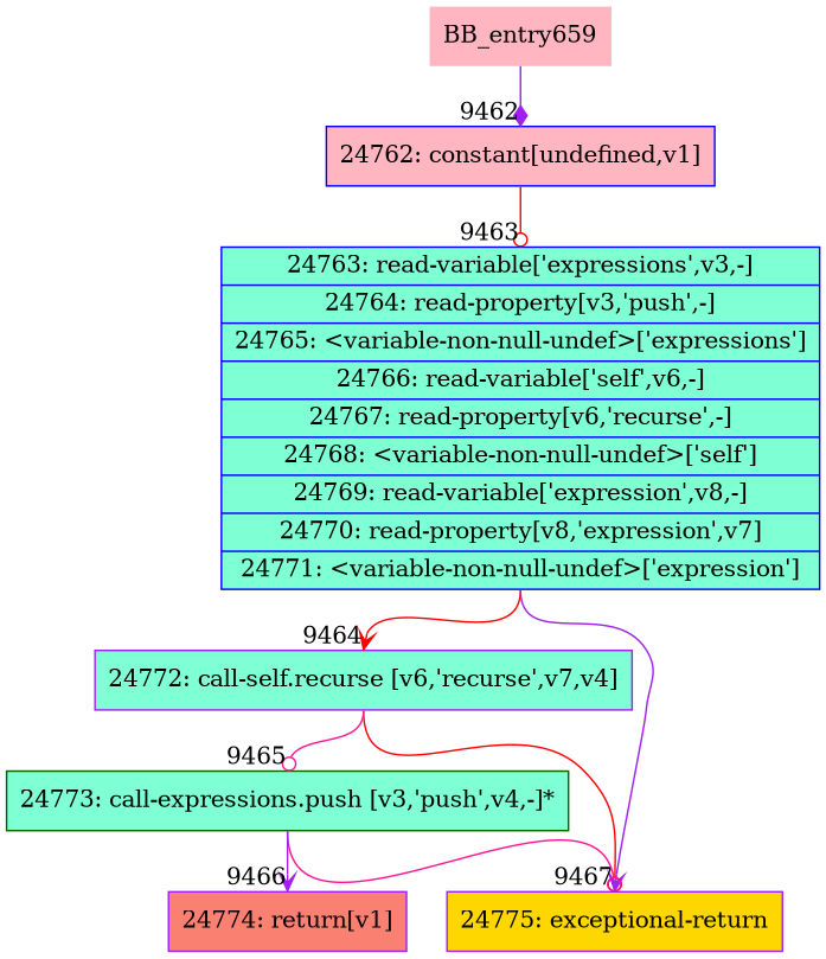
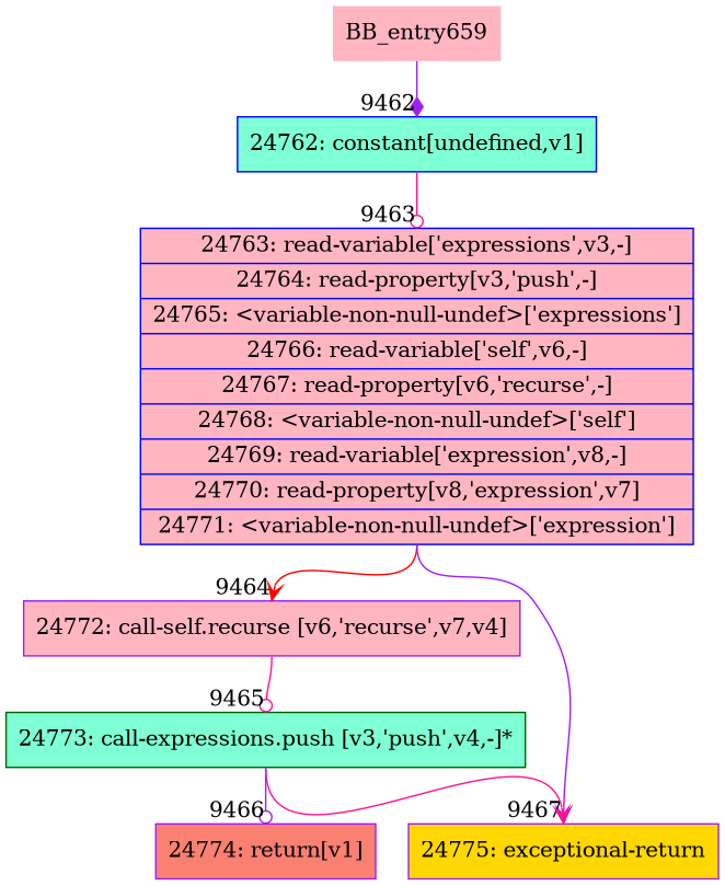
  digraph {
    fontname="DejaVu Serif"
    rankdir=TD
    node [color=purple fillcolor=aquamarine fontname="DejaVu Serif" shape=record style=filled]
    edge [arrowhead=odot color=purple fontname="DejaVu Serif" headport=n tailport=s]
    n1 [fillcolor=lightpink label=BB_entry659 shape=none]
-   n2 [color=blue fillcolor=lightpink label="{24762: constant[undefined,v1]}"]
-   n3 [color=blue label="{24763: read-variable['expressions',v3,-]|24764: read-property[v3,'push',-]|24765: \<variable-non-null-undef\>['expressions']|24766: read-variable['self',v6,-]|24767: read-property[v6,'recurse',-]|24768: \<variable-non-null-undef\>['self']|24769: read-variable['expression',v8,-]|24770: read-property[v8,'expression',v7]|24771: \<variable-non-null-undef\>['expression']}"]
-   n4 [label="{24772: call-self.recurse [v6,'recurse',v7,v4]}"]
+   n2 [color=blue label="{24762: constant[undefined,v1]}"]
+   n3 [color=blue fillcolor=lightpink label="{24763: read-variable['expressions',v3,-]|24764: read-property[v3,'push',-]|24765: \<variable-non-null-undef\>['expressions']|24766: read-variable['self',v6,-]|24767: read-property[v6,'recurse',-]|24768: \<variable-non-null-undef\>['self']|24769: read-variable['expression',v8,-]|24770: read-property[v8,'expression',v7]|24771: \<variable-non-null-undef\>['expression']}"]
+   n4 [fillcolor=lightpink label="{24772: call-self.recurse [v6,'recurse',v7,v4]}"]
    n5 [fillcolor=gold label="{24775: exceptional-return}"]
    n6 [color=darkgreen label="{24773: call-expressions.push [v3,'push',v4,-]*}"]
    n7 [fillcolor=salmon label="{24774: return[v1]}"]
    n1 -> n2 [arrowhead=diamond headlabel="    9462"]
-   n2 -> n3 [color=red headlabel="      9463"]
+   n2 -> n3 [color=deeppink headlabel="      9463"]
    n3 -> n4 [arrowhead=vee color=red headlabel="      9464"]
    n3 -> n5 [arrowhead=vee headlabel="      9467"]
-   n4 -> n5 [color=red]
    n4 -> n6 [color=deeppink headlabel="      9465"]
-   n6 -> n5 [color=deeppink]
-   n6 -> n7 [arrowhead=vee headlabel="      9466"]
+   n6 -> n5 [arrowhead=vee color=deeppink]
+   n6 -> n7 [headlabel="      9466"]
  }
